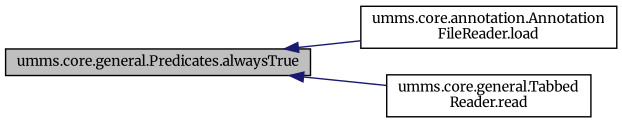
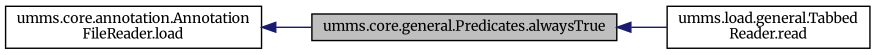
  digraph {
    fontname=Merriweather
    rankdir=LR
    node [color=black fillcolor=white fontname=Merriweather fontsize=10 shape=record style=filled]
    edge [color=midnightblue dir=back fontname=Merriweather fontsize=10 labelfontname=Helvetica labelfontsize=10 style=solid]
    n1 [fillcolor=grey75 fontcolor=black height=0.2 label="umms.core.general.Predicates.alwaysTrue" width=0.4]
    n2 [height=0.2 label="umms.core.annotation.Annotation\lFileReader.load" width=0.4]
-   n3 [height=0.2 label="umms.core.general.Tabbed\lReader.read" width=0.4]
-   n1 -> n2
+   n3 [height=0.2 label="umms.load.general.Tabbed\lReader.read" width=0.4]
+   n2 -> n1
    n1 -> n3
  }
